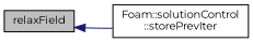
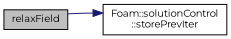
  digraph {
    rankdir=LR
    fontname=Montserrat
    node [color=black fontname=Montserrat fontsize=10 shape=record]
    n1 [fillcolor=grey75 fontcolor=black height=0.2 label=relaxField style=filled width=0.4]
    n2 [height=0.2 label="Foam::solutionControl\l::storePrevIter" width=0.4]
-   n1 -> n2 [color=midnightblue dir=back fontname=Montserrat fontsize=10 labelfontname=Helvetica labelfontsize=10 style=solid]
+   n2 -> n1 [color=midnightblue dir=back fontname=Montserrat fontsize=10 labelfontname=Helvetica labelfontsize=10 style=solid]
  }
